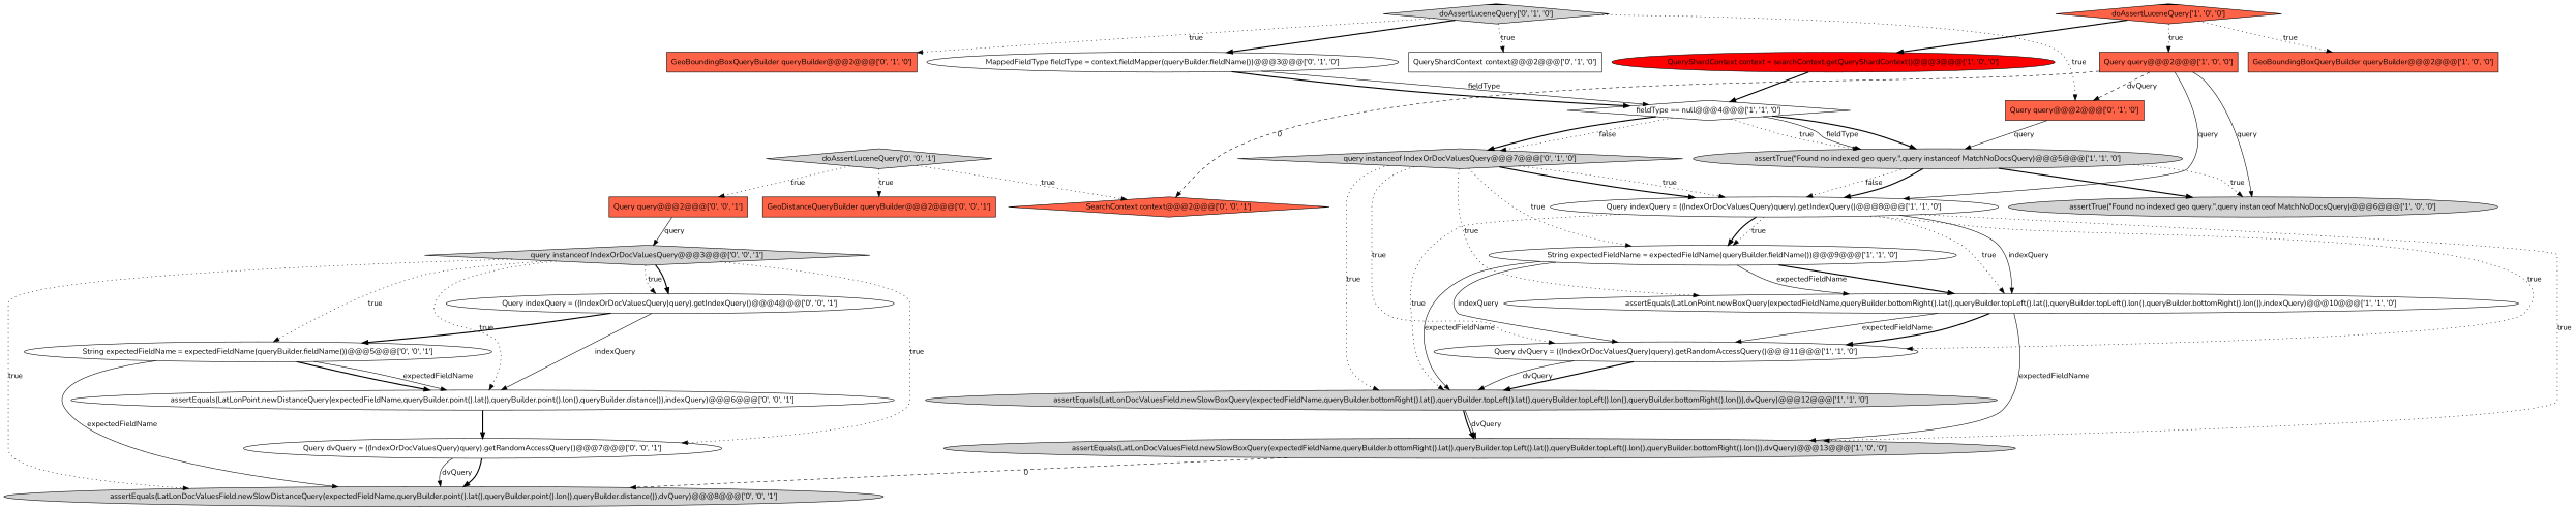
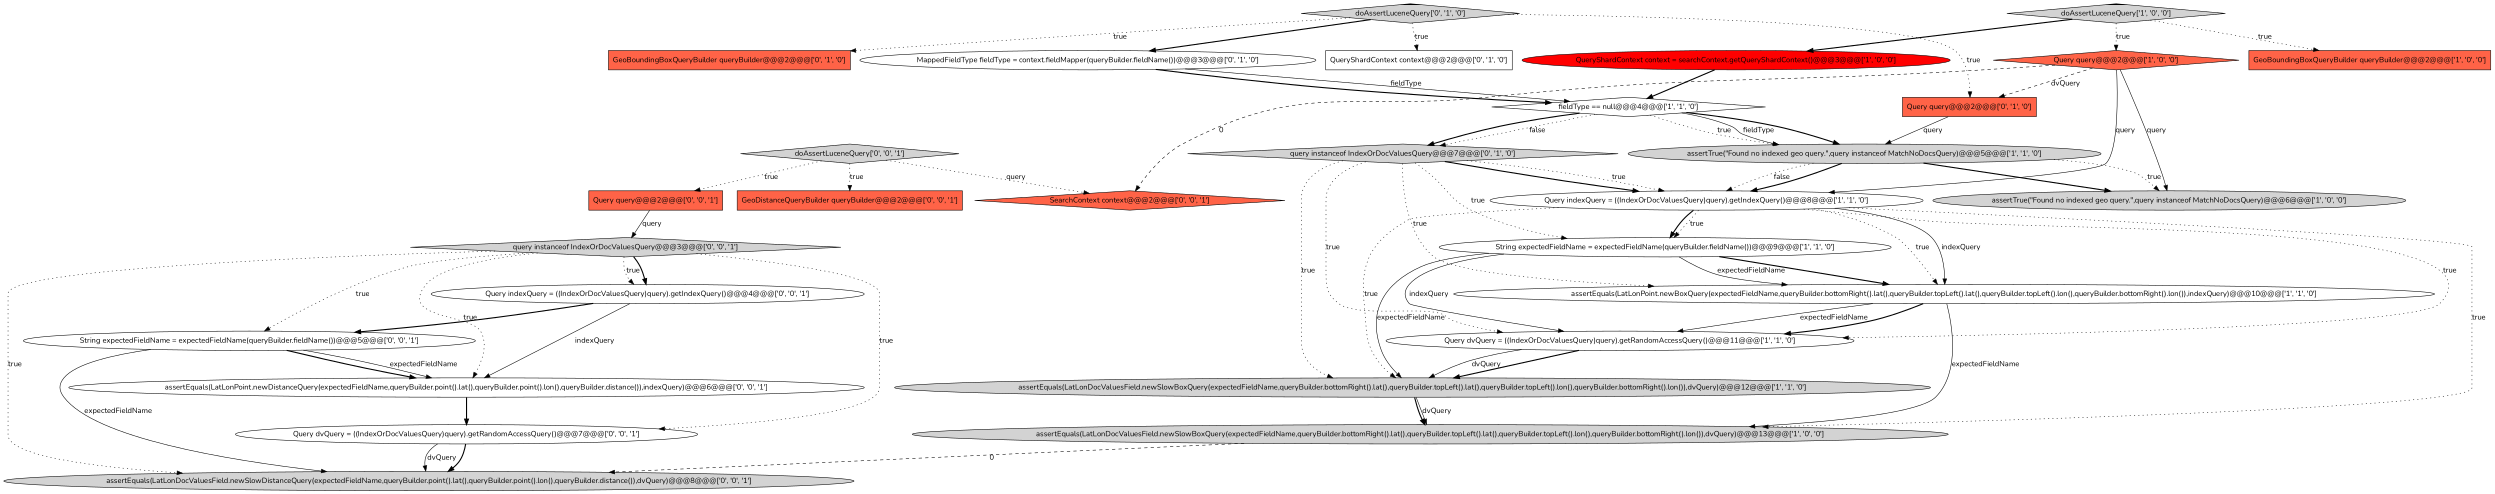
  digraph {
    fontname=Nunito
    node [fillcolor=white fontname=Nunito shape=ellipse style=filled]
    edge [fontname=Nunito style=dotted]
    n1 [fillcolor=lightgray label="assertEquals(LatLonDocValuesField.newSlowBoxQuery(expectedFieldName,queryBuilder.bottomRight().lat(),queryBuilder.topLeft().lat(),queryBuilder.topLeft().lon(),queryBuilder.bottomRight().lon()),dvQuery)@@@13@@@['1', '0', '0']"]
    n2 [fillcolor=lightgray label="assertEquals(LatLonDocValuesField.newSlowDistanceQuery(expectedFieldName,queryBuilder.point().lat(),queryBuilder.point().lon(),queryBuilder.distance()),dvQuery)@@@8@@@['0', '0', '1']"]
    n3 [label="fieldType == null@@@4@@@['1', '1', '0']" shape=diamond]
    n4 [fillcolor=lightgray label="query instanceof IndexOrDocValuesQuery@@@7@@@['0', '1', '0']" shape=diamond]
    n5 [fillcolor=lightgray label="assertTrue(\"Found no indexed geo query.\",query instanceof MatchNoDocsQuery)@@@5@@@['1', '1', '0']"]
    n6 [label="assertEquals(LatLonPoint.newBoxQuery(expectedFieldName,queryBuilder.bottomRight().lat(),queryBuilder.topLeft().lat(),queryBuilder.topLeft().lon(),queryBuilder.bottomRight().lon()),indexQuery)@@@10@@@['1', '1', '0']"]
    n7 [label="Query dvQuery = ((IndexOrDocValuesQuery)query).getRandomAccessQuery()@@@11@@@['1', '1', '0']"]
    n8 [label="Query indexQuery = ((IndexOrDocValuesQuery)query).getIndexQuery()@@@8@@@['1', '1', '0']"]
    n9 [label="String expectedFieldName = expectedFieldName(queryBuilder.fieldName())@@@9@@@['1', '1', '0']"]
    n10 [fillcolor=lightgray label="assertEquals(LatLonDocValuesField.newSlowBoxQuery(expectedFieldName,queryBuilder.bottomRight().lat(),queryBuilder.topLeft().lat(),queryBuilder.topLeft().lon(),queryBuilder.bottomRight().lon()),dvQuery)@@@12@@@['1', '1', '0']"]
    n11 [fillcolor=lightgray label="assertTrue(\"Found no indexed geo query.\",query instanceof MatchNoDocsQuery)@@@6@@@['1', '0', '0']"]
    n12 [label="Query indexQuery = ((IndexOrDocValuesQuery)query).getIndexQuery()@@@4@@@['0', '0', '1']"]
    n13 [label="String expectedFieldName = expectedFieldName(queryBuilder.fieldName())@@@5@@@['0', '0', '1']"]
    n14 [label="assertEquals(LatLonPoint.newDistanceQuery(expectedFieldName,queryBuilder.point().lat(),queryBuilder.point().lon(),queryBuilder.distance()),indexQuery)@@@6@@@['0', '0', '1']"]
    n15 [label="Query dvQuery = ((IndexOrDocValuesQuery)query).getRandomAccessQuery()@@@7@@@['0', '0', '1']"]
    n16 [fillcolor=tomato label="Query query@@@2@@@['0', '1', '0']" shape=box]
    n17 [fillcolor=tomato label="GeoDistanceQueryBuilder queryBuilder@@@2@@@['0', '0', '1']" shape=box]
-   n18 [fillcolor=tomato label="doAssertLuceneQuery['1', '0', '0']" shape=diamond]
+   n18 [fillcolor=lightgray label="doAssertLuceneQuery['1', '0', '0']" shape=diamond]
    n19 [fillcolor=tomato label="GeoBoundingBoxQueryBuilder queryBuilder@@@2@@@['1', '0', '0']" shape=box]
    n20 [fillcolor=red label="QueryShardContext context = searchContext.getQueryShardContext()@@@3@@@['1', '0', '0']"]
-   n21 [fillcolor=tomato label="Query query@@@2@@@['1', '0', '0']" shape=box]
+   n21 [fillcolor=tomato label="Query query@@@2@@@['1', '0', '0']" shape=diamond]
    n22 [fillcolor=tomato label="SearchContext context@@@2@@@['0', '0', '1']" shape=diamond]
    n23 [label="MappedFieldType fieldType = context.fieldMapper(queryBuilder.fieldName())@@@3@@@['0', '1', '0']"]
    n24 [fillcolor=lightgray label="doAssertLuceneQuery['0', '1', '0']" shape=diamond]
    n25 [label="QueryShardContext context@@@2@@@['0', '1', '0']" shape=box]
    n26 [fillcolor=tomato label="GeoBoundingBoxQueryBuilder queryBuilder@@@2@@@['0', '1', '0']" shape=box]
    n27 [fillcolor=lightgray label="doAssertLuceneQuery['0', '0', '1']" shape=diamond]
    n28 [fillcolor=tomato label="Query query@@@2@@@['0', '0', '1']" shape=box]
    n29 [fillcolor=lightgray label="query instanceof IndexOrDocValuesQuery@@@3@@@['0', '0', '1']" shape=diamond]
    n1 -> n2 [label=0 style=dashed]
    n3 -> n4 [label=false]
    n3 -> n4 [style=bold]
    n3 -> n5 [style=bold]
    n3 -> n5 [label=true]
    n3 -> n5 [label=fieldType style=solid]
    n4 -> n6 [label=true]
    n4 -> n7 [label=true]
    n4 -> n8 [label=true]
    n4 -> n8 [style=bold]
    n4 -> n9 [label=true]
    n4 -> n10 [label=true]
    n5 -> n8 [label=false]
    n5 -> n8 [style=bold]
    n5 -> n11 [label=true]
    n5 -> n11 [style=bold]
    n6 -> n1 [label=expectedFieldName style=solid]
    n6 -> n7 [label=expectedFieldName style=solid]
    n6 -> n7 [style=bold]
    n7 -> n10 [style=bold]
    n7 -> n10 [label=dvQuery style=solid]
    n8 -> n1 [label=true]
    n8 -> n6 [label=true]
    n8 -> n6 [label=indexQuery style=solid]
    n8 -> n7 [label=true]
    n8 -> n9 [label=true]
    n8 -> n9 [style=bold]
    n8 -> n10 [label=true]
    n9 -> n6 [style=bold]
    n9 -> n6 [label=expectedFieldName style=solid]
    n9 -> n7 [label=indexQuery style=solid]
    n9 -> n10 [label=expectedFieldName style=solid]
    n10 -> n1 [label=dvQuery style=solid]
    n10 -> n1 [style=bold]
    n12 -> n13 [style=bold]
    n12 -> n14 [label=indexQuery style=solid]
    n13 -> n2 [label=expectedFieldName style=solid]
    n13 -> n14 [style=bold]
    n13 -> n14 [label=expectedFieldName style=solid]
    n14 -> n15 [style=bold]
    n15 -> n2 [style=bold]
    n15 -> n2 [label=dvQuery style=solid]
    n16 -> n5 [label=query style=solid]
    n18 -> n19 [label=true]
    n18 -> n20 [style=bold]
    n18 -> n21 [label=true]
    n20 -> n3 [style=bold]
    n21 -> n8 [label=query style=solid]
    n21 -> n11 [label=query style=solid]
    n21 -> n16 [label=dvQuery style=dashed]
    n21 -> n22 [label=0 style=dashed]
    n23 -> n3 [label=fieldType style=solid]
    n23 -> n3 [style=bold]
    n24 -> n16 [label=true]
    n24 -> n23 [style=bold]
    n24 -> n25 [label=true]
    n24 -> n26 [label=true]
    n27 -> n17 [label=true]
-   n27 -> n22 [label=true]
+   n27 -> n22 [label=query]
    n27 -> n28 [label=true]
    n28 -> n29 [label=query style=solid]
    n29 -> n2 [label=true]
    n29 -> n12 [label=true]
    n29 -> n12 [style=bold]
    n29 -> n13 [label=true]
    n29 -> n14 [label=true]
    n29 -> n15 [label=true]
  }
